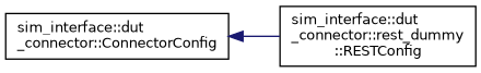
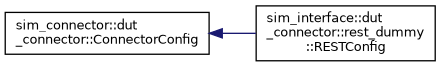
  digraph {
    rankdir=LR
    node [color=black fillcolor=white fontname=Helvetica fontsize=10 shape=record style=filled]
-   n1 [height=0.2 label="sim_interface::dut\l_connector::ConnectorConfig" width=0.4]
+   n1 [height=0.2 label="sim_connector::dut\l_connector::ConnectorConfig" width=0.4]
    n2 [height=0.2 label="sim_interface::dut\l_connector::rest_dummy\l::RESTConfig" width=0.4]
    n1 -> n2 [color=midnightblue dir=back fontname=Helvetica fontsize=10 labelfontname=Helvetica labelfontsize=10 style=solid]
  }
